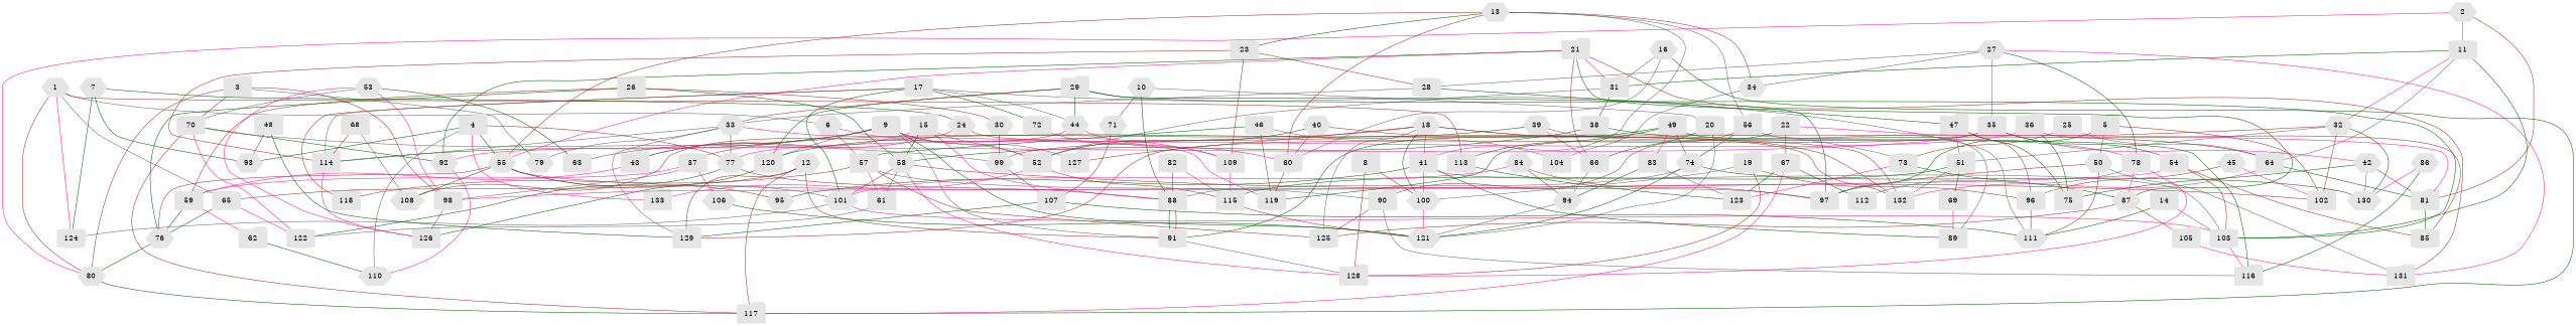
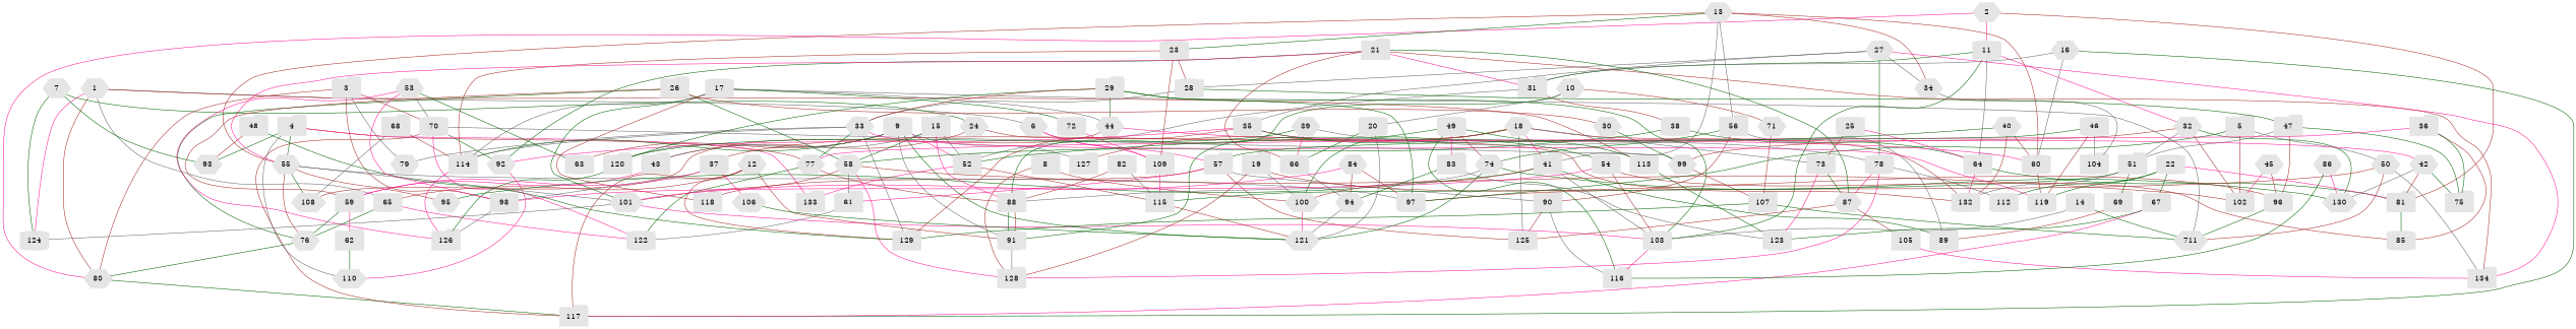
  graph {
    node [color=gray90 shape=folder style=filled]
    edge [color=brown]
    1 [shape=hexagon]
    6 [shape=hexagon]
    65 [shape=cylinder]
    80 [shape=hexagon]
    113 [shape=cylinder]
    124 [shape=cylinder]
    57
    109
    76 [shape=hexagon]
    122 [shape=cylinder]
    117
    123 [shape=cylinder]
    2 [shape=hexagon]
    11 [shape=cylinder]
    81
    31
    32 [shape=hexagon]
    64
    103 [shape=cylinder]
    85 [shape=cylinder]
    3
    70 [shape=cylinder]
    79 [shape=hexagon]
    98 [shape=cylinder]
    92 [shape=hexagon]
    99 [shape=hexagon]
    126
    55 [shape=hexagon]
    4
    77 [shape=hexagon]
    93 [shape=hexagon]
    110 [shape=hexagon]
    133
    97 [shape=cylinder]
    101 [shape=hexagon]
    95 [shape=hexagon]
    108 [shape=hexagon]
    88
    50 [shape=hexagon]
    5
    102
-   111 [shape=hexagon]
-   131
+   111 [shape=hexagon label=711]
+   131 [label=134]
    118
    125 [shape=cylinder]
    90
    61
    115
    7 [shape=hexagon]
    24 [shape=hexagon]
    43
    132 [shape=cylinder]
    100 [shape=hexagon]
    8
    128
    121 [shape=hexagon]
    9 [shape=cylinder]
    52
    63 [shape=cylinder]
    91 [shape=cylinder]
    114
    120
    127
    10 [shape=hexagon]
    20 [shape=cylinder]
    71 [shape=hexagon]
    66 [shape=cylinder]
    107
    38 [shape=cylinder]
    51
    130 [shape=hexagon]
    116
    12 [shape=hexagon]
    129
    13 [shape=hexagon]
    23 [shape=cylinder]
    34 [shape=hexagon]
    41
    56
    60 [shape=cylinder]
    28 [shape=cylinder]
    104
    89
    74 [shape=hexagon]
    119 [shape=cylinder]
    14 [shape=cylinder]
    15
    58 [shape=hexagon]
    59
    16 [shape=hexagon]
    17 [shape=cylinder]
    44 [shape=hexagon]
    72 [shape=cylinder]
    18 [shape=hexagon]
    37 [shape=cylinder]
    73 [shape=cylinder]
    106 [shape=hexagon]
    87 [shape=hexagon]
    19
    96 [shape=cylinder]
    94 [shape=hexagon]
    21
    105
    22 [shape=cylinder]
    67 [shape=cylinder]
    112 [shape=cylinder]
    33 [shape=hexagon]
    47
    25 [shape=cylinder]
    26
    30 [shape=hexagon]
    62
    27 [shape=hexagon]
    35 [shape=cylinder]
    78 [shape=cylinder]
    42 [shape=hexagon]
    54 [shape=cylinder]
    75
    29
    69
    36
    39 [shape=hexagon]
    40 [shape=hexagon]
    45 [shape=hexagon]
    46 [shape=cylinder]
    48
    49 [shape=cylinder]
    83
    53 [shape=hexagon]
    68
    82 [shape=cylinder]
    84 [shape=hexagon]
    86 [shape=hexagon]
    1 -- 6 [color=gray40]
    1 -- 65 [color=gray40]
    1 -- 80
    1 -- 113
    1 -- 124 [color=deeppink]
    6 -- 57 [color=deeppink]
    6 -- 109 [color=deeppink]
    65 -- 76 [color=darkgreen]
    65 -- 122 [color=deeppink]
    80 -- 117 [color=darkgreen]
    113 -- 123 [color=darkgreen]
    57 -- 118
    57 -- 125
    57 -- 90 [color=gray40]
    57 -- 61 [color=deeppink]
    109 -- 115 [color=deeppink]
    76 -- 80 [color=darkgreen]
    2 -- 80 [color=deeppink]
    2 -- 11 [color=deeppink]
    2 -- 81
    11 -- 31 [color=darkgreen]
    11 -- 32 [color=deeppink]
    11 -- 64 [color=gray40]
    11 -- 103 [color=darkgreen]
    81 -- 85 [color=darkgreen]
    31 -- 52 [color=gray40]
    31 -- 38
    32 -- 99
    32 -- 102
    32 -- 51 [color=gray40]
    32 -- 130 [color=darkgreen]
    64 -- 81 [color=darkgreen]
    64 -- 132 [color=deeppink]
    103 -- 116 [color=deeppink]
    3 -- 80
    3 -- 70
    3 -- 79 [color=gray40]
    3 -- 98
    70 -- 122 [color=deeppink]
    70 -- 117
    70 -- 92 [color=darkgreen]
    70 -- 99 [color=gray40]
    98 -- 126 [color=gray40]
    92 -- 110 [color=deeppink]
    99 -- 107
    55 -- 76
    55 -- 97 [color=gray40]
    55 -- 101 [color=gray40]
    55 -- 95
    55 -- 108 [color=darkgreen]
    4 -- 55 [color=darkgreen]
    4 -- 77
    4 -- 93 [color=darkgreen]
    4 -- 110 [color=gray40]
    4 -- 133 [color=deeppink]
    77 -- 122 [color=darkgreen]
    77 -- 88
    101 -- 124 [color=gray40]
    101 -- 103 [color=deeppink]
    88 -- 91 [color=darkgreen]
    88 -- 91
    50 -- 97
    50 -- 111
    50 -- 131 [color=gray40]
    5 -- 97 [color=darkgreen]
    5 -- 50 [color=gray40]
    5 -- 102
    90 -- 125
    90 -- 116 [color=gray40]
    61 -- 122 [color=gray40]
    115 -- 121
    7 -- 124 [color=darkgreen]
    7 -- 93 [color=darkgreen]
    7 -- 24 [color=darkgreen]
    24 -- 43
    24 -- 132
    43 -- 59 [color=deeppink]
    100 -- 121 [color=deeppink]
    8 -- 100
    8 -- 128
    9 -- 121 [color=darkgreen]
    9 -- 52 [color=deeppink]
    9 -- 63
    9 -- 91 [color=gray40]
    9 -- 114 [color=darkgreen]
    9 -- 120 [color=gray40]
    9 -- 127 [color=gray40]
    52 -- 133 [color=deeppink]
    52 -- 115
    91 -- 128 [color=gray40]
    114 -- 126 [color=deeppink]
    120 -- 126 [color=darkgreen]
    10 -- 88 [color=darkgreen]
    10 -- 20 [color=gray40]
    10 -- 71
    20 -- 121 [color=gray40]
    20 -- 66 [color=darkgreen]
    71 -- 107
    66 -- 94 [color=gray40]
    107 -- 111 [color=darkgreen]
    107 -- 129 [color=darkgreen]
    38 -- 64 [color=darkgreen]
    38 -- 58 [color=darkgreen]
    51 -- 115 [color=darkgreen]
    51 -- 132 [color=gray40]
    51 -- 69 [color=darkgreen]
    12 -- 65
    12 -- 117
    12 -- 91
    12 -- 129
    13 -- 55
    13 -- 23 [color=darkgreen]
    13 -- 34
    13 -- 41 [color=gray40]
    13 -- 56 [color=gray40]
    13 -- 60
    23 -- 109
    23 -- 114
    23 -- 28
    34 -- 104 [color=gray40]
    41 -- 103 [color=gray40]
    41 -- 95 [color=darkgreen]
    41 -- 100
    41 -- 89 [color=darkgreen]
    56 -- 90
    56 -- 89 [color=gray40]
    56 -- 74 [color=darkgreen]
    60 -- 119
    28 -- 33 [color=gray40]
    28 -- 47 [color=darkgreen]
    74 -- 88 [color=gray40]
    74 -- 121 [color=darkgreen]
    74 -- 130 [color=darkgreen]
    14 -- 103 [color=gray40]
    14 -- 111 [color=darkgreen]
    15 -- 88 [color=deeppink]
    15 -- 43 [color=gray40]
    15 -- 52 [color=gray40]
    15 -- 58 [color=darkgreen]
    58 -- 101
    58 -- 102
    58 -- 61 [color=gray40]
    58 -- 128 [color=deeppink]
    59 -- 76 [color=darkgreen]
    59 -- 62 [color=deeppink]
    16 -- 117 [color=darkgreen]
    16 -- 31 [color=gray40]
    16 -- 60 [color=gray40]
    17 -- 101 [color=darkgreen]
    17 -- 111 [color=gray40]
    17 -- 118
    17 -- 114 [color=gray40]
    17 -- 44 [color=gray40]
    17 -- 72 [color=darkgreen]
    44 -- 108
    44 -- 60 [color=deeppink]
    72 -- 109 [color=deeppink]
    18 -- 125 [color=gray40]
    18 -- 132
    18 -- 100 [color=darkgreen]
    18 -- 127
    18 -- 41 [color=deeppink]
    18 -- 37
    18 -- 73 [color=gray40]
    37 -- 98 [color=gray40]
    37 -- 59 [color=deeppink]
    37 -- 106 [color=deeppink]
    73 -- 123 [color=deeppink]
    73 -- 87 [color=darkgreen]
    106 -- 121 [color=darkgreen]
    87 -- 125
    87 -- 105
    19 -- 100 [color=gray40]
    19 -- 128
    19 -- 96
    96 -- 111 [color=darkgreen]
    94 -- 121 [color=gray40]
    21 -- 31 [color=deeppink]
    21 -- 92 [color=darkgreen]
    21 -- 55 [color=deeppink]
    21 -- 131
    21 -- 66
    21 -- 87 [color=darkgreen]
    105 -- 131 [color=deeppink]
    22 -- 81 [color=deeppink]
    22 -- 119 [color=darkgreen]
    22 -- 67 [color=darkgreen]
-   67 -- 112 [color=darkgreen]
+   22 -- 112 [color=darkgreen]
    67 -- 117 [color=deeppink]
    67 -- 123 [color=darkgreen]
    33 -- 79 [color=gray40]
    33 -- 77 [color=darkgreen]
    33 -- 114 [color=gray40]
    33 -- 129 [color=gray40]
    33 -- 119 [color=deeppink]
    47 -- 51 [color=gray40]
    47 -- 96
    47 -- 75 [color=darkgreen]
    25 -- 64 [color=deeppink]
    25 -- 73
    26 -- 76 [color=darkgreen]
    26 -- 58 [color=darkgreen]
    26 -- 59
    26 -- 30
    30 -- 99 [color=darkgreen]
    62 -- 110 [color=darkgreen]
    27 -- 131 [color=deeppink]
    27 -- 34 [color=gray40]
    27 -- 28 [color=gray40]
    27 -- 35 [color=gray40]
    27 -- 78 [color=darkgreen]
    35 -- 92 [color=deeppink]
    35 -- 129
    35 -- 42 [color=deeppink]
    35 -- 54 [color=darkgreen]
    78 -- 128 [color=deeppink]
    78 -- 87 [color=deeppink]
    78 -- 112 [color=gray40]
    42 -- 81
    42 -- 130 [color=gray40]
    42 -- 75 [color=darkgreen]
    54 -- 103
    54 -- 85
    54 -- 98 [color=deeppink]
    29 -- 103 [color=darkgreen]
    29 -- 97 [color=darkgreen]
    29 -- 120 [color=darkgreen]
    29 -- 44 [color=darkgreen]
    29 -- 33
    69 -- 89
    36 -- 85
    36 -- 77 [color=deeppink]
    36 -- 75 [color=darkgreen]
    39 -- 120 [color=darkgreen]
    39 -- 66 [color=deeppink]
    39 -- 78 [color=gray40]
    40 -- 132
    40 -- 52 [color=darkgreen]
    40 -- 60
    45 -- 102 [color=deeppink]
    45 -- 96
    46 -- 57 [color=darkgreen]
    46 -- 104 [color=gray40]
    46 -- 119
    48 -- 93
    48 -- 129 [color=darkgreen]
    49 -- 113 [color=darkgreen]
    49 -- 91 [color=darkgreen]
    49 -- 116 [color=darkgreen]
    49 -- 74
    49 -- 83 [color=deeppink]
    83 -- 123 [color=gray40]
    83 -- 94 [color=darkgreen]
    53 -- 70 [color=gray40]
    53 -- 98 [color=deeppink]
    53 -- 126 [color=deeppink]
    53 -- 63 [color=darkgreen]
    68 -- 108 [color=gray40]
    68 -- 114
    82 -- 88
    82 -- 115 [color=gray40]
    84 -- 97
    84 -- 101 [color=deeppink]
    84 -- 94
    86 -- 130 [color=deeppink]
    86 -- 116 [color=darkgreen]
  }
